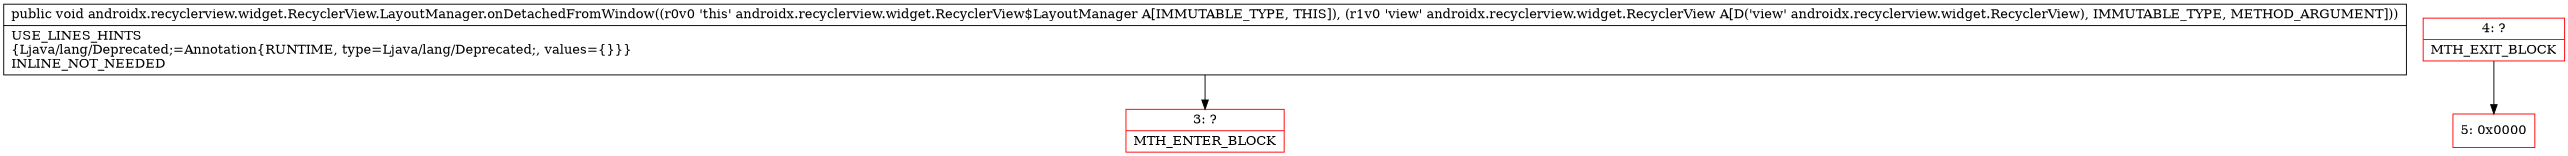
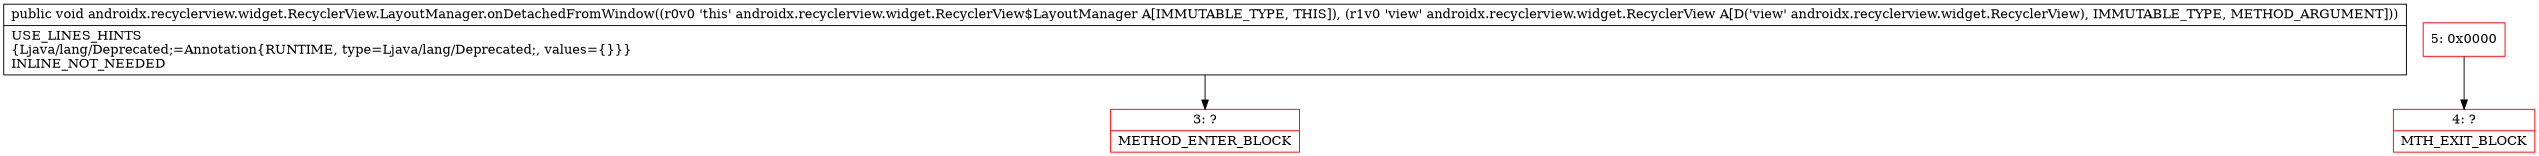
  digraph {
    node [color=red shape=record]
-   n1 [label="{3\:\ ?|MTH_ENTER_BLOCK\l}"]
+   n1 [label="{3\:\ ?|METHOD_ENTER_BLOCK\l}"]
    n2 [label="{5\:\ 0x0000}"]
    n3 [label="{4\:\ ?|MTH_EXIT_BLOCK\l}"]
    n4 [label="{public void androidx.recyclerview.widget.RecyclerView.LayoutManager.onDetachedFromWindow((r0v0 'this' androidx.recyclerview.widget.RecyclerView$LayoutManager A[IMMUTABLE_TYPE, THIS]), (r1v0 'view' androidx.recyclerview.widget.RecyclerView A[D('view' androidx.recyclerview.widget.RecyclerView), IMMUTABLE_TYPE, METHOD_ARGUMENT]))  | USE_LINES_HINTS\l\{Ljava\/lang\/Deprecated;=Annotation\{RUNTIME, type=Ljava\/lang\/Deprecated;, values=\{\}\}\}\lINLINE_NOT_NEEDED\l}" color=""]
    subgraph cluster_1 {
      label="R(0)"
    }
-   n3 -> n2
+   n2 -> n3
    n4 -> n1
  }
